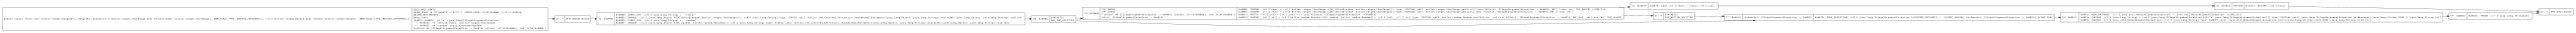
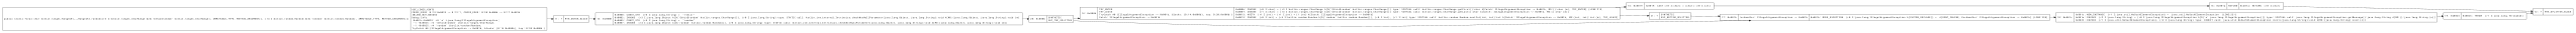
  digraph {
    fontname="Roboto Mono"
    rankdir=LR
    node [fontname="Roboto Mono" shape=record]
    edge [fontname="Roboto Mono"]
    n1 [label="{11\:\ ?|MTH_ENTER_BLOCK\l}"]
    n2 [label="{13\:\ 0x0000|0x0000: CONST_STR  (r0 I:java.lang.String) =  \"\<this\>\" \l0x0002: INVOKE  (r3 I:java.lang.Object A[D('$this$random' kotlin.ranges.CharRange)]), (r0 I:java.lang.String) type: STATIC call: kotlin.jvm.internal.Intrinsics.checkNotNullParameter(java.lang.Object, java.lang.String):void A[MD:(java.lang.Object, java.lang.String):void (m)]\l0x0005: CONST_STR  (r0 I:java.lang.String) =  \"random\" \l0x0007: INVOKE  (r4 I:java.lang.Object A[D('random' kotlin.random.Random)]), (r0 I:java.lang.String) type: STATIC call: kotlin.jvm.internal.Intrinsics.checkNotNullParameter(java.lang.Object, java.lang.String):void A[MD:(java.lang.Object, java.lang.String):void (m)]\l}"]
    n3 [label="{20\:\ 0x000b|SYNTHETIC\lEXC_TOP_SPLITTER\l}"]
    n4 [label="{14\:\ 0x000b|TRY_ENTER\lTRY_LEAVE\lTryCatch #0 \{IllegalArgumentException \-\> 0x001b, blocks: (B:14:0x000b), top: B:20:0x000b \}\lCatch: IllegalArgumentException \-\> 0x001b\l|0x000b: INVOKE  (r0 I:char) = (r3 I:kotlin.ranges.CharRange A[D('$this$random' kotlin.ranges.CharRange)]) type: VIRTUAL call: kotlin.ranges.CharRange.getFirst():char A[Catch: IllegalArgumentException \-\> 0x001b, MD:():char (m), TRY_ENTER] (LINE:219)\l0x000f: INVOKE  (r1 I:char) = (r3 I:kotlin.ranges.CharRange A[D('$this$random' kotlin.ranges.CharRange)]) type: VIRTUAL call: kotlin.ranges.CharRange.getLast():char A[Catch: IllegalArgumentException \-\> 0x001b, MD:():char (m)]\l0x0013: ARITH  (r1 I:int) = (r1 I:int) + (1 int) A[Catch: IllegalArgumentException \-\> 0x001b]\l0x0015: INVOKE  (r0 I:int) = (r4 I:kotlin.random.Random A[D('random' kotlin.random.Random)]), (r0 I:int), (r1 I:int) type: VIRTUAL call: kotlin.random.Random.nextInt(int, int):int A[Catch: IllegalArgumentException \-\> 0x001b, MD:(int, int):int (m), TRY_LEAVE]\l}"]
    n5 [label="{17\:\ 0x001b|ExcHandler: IllegalArgumentException \-\> 0x001b\l|0x001b: MOVE_EXCEPTION  (r0 I:java.lang.IllegalArgumentException A[CUSTOM_DECLARE]) =  A[DONT_INLINE, ExcHandler: IllegalArgumentException \-\> 0x001b] (LINE:220)\l}"]
    n6 [label="{15\:\ 0x0019|0x0019: CAST (r0 I:char) = (char) (r0 I:int) \l}"]
    n7 [label="{21\:\ ?|SYNTHETIC\lEXC_BOTTOM_SPLITTER\l}"]
    n8 [label="{18\:\ 0x001c|0x001c: NEW_INSTANCE  (r1 I:java.util.NoSuchElementException) =  java.util.NoSuchElementException  (LINE:221)\l0x001e: INVOKE  (r2 I:java.lang.String) = (r0 I:java.lang.IllegalArgumentException A[D('e' java.lang.IllegalArgumentException)]) type: VIRTUAL call: java.lang.IllegalArgumentException.getMessage():java.lang.String A[MD:():java.lang.String (s)]\l0x0022: INVOKE  (r1 I:java.util.NoSuchElementException), (r2 I:java.lang.String) type: DIRECT call: java.util.NoSuchElementException.\<init\>(java.lang.String):void A[MD:(java.lang.String):void (c)]\l}"]
    n9 [label="{16\:\ 0x001a|RETURN\l|0x201a: RETURN  (r0 I:char) \l}"]
-   n10 [label="{12\:\ ?|MTH_EXIT_BLOCK\l}"]
+   n10 [label="{12\:\ ?|MTH_SPLITTER_BLOCK\l}"]
    n11 [label="{19\:\ 0x0025|0x0025: THROW  (r1 I:java.lang.Throwable) \l}"]
    n12 [label="{public static final char kotlin.ranges.RangesKt___RangesKt.random((r3 I:kotlin.ranges.CharRange A[D('$this$random' kotlin.ranges.CharRange), IMMUTABLE_TYPE, METHOD_ARGUMENT]), (r4 I:kotlin.random.Random A[D('random' kotlin.random.Random), IMMUTABLE_TYPE, METHOD_ARGUMENT]))  | USE_LINES_HINTS\lCROSS_EDGE: B:19:0x0025 \-\> B:12:?, CROSS_EDGE: B:20:0x000b \-\> B:17:0x001b\lINLINE_NOT_NEEDED\lDebug Info:\l  0x001c\-0x0025: r0 'e' Ljava\/lang\/IllegalArgumentException;\l  \-1 \-0x0025: r3 '$this$random' Lkotlin\/ranges\/CharRange;\l  \-1 \-0x0025: r4 'random' Lkotlin\/random\/Random;\lTryCatch #0 \{IllegalArgumentException \-\> 0x001b, blocks: (B:14:0x000b), top: B:20:0x000b \}\l}"]
    n1 -> n2
    n2 -> n3
    n3 -> n4
    n3 -> n5
    n4 -> n6
    n4 -> n7
    n5 -> n8
    n6 -> n9
    n7 -> n5
    n8 -> n11
    n9 -> n10
    n11 -> n10
    n12 -> n1
  }
